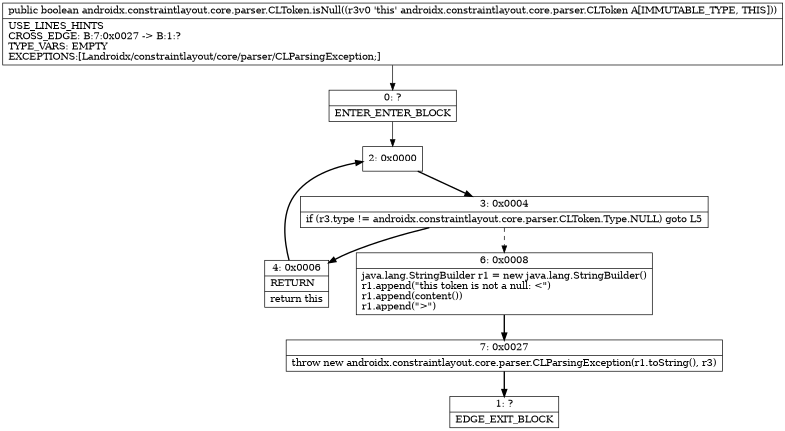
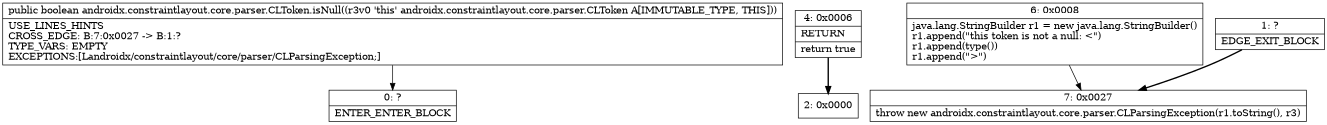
  digraph {
    node [shape=record]
    edge [style=bold]
    n1 [label="{0\:\ ?|ENTER_ENTER_BLOCK\l}"]
    n2 [label="{2\:\ 0x0000}"]
-   n3 [label="{3\:\ 0x0004|if (r3.type != androidx.constraintlayout.core.parser.CLToken.Type.NULL) goto L5\l}"]
-   n4 [label="{4\:\ 0x0006|RETURN\l|return this\l}"]
-   n5 [label="{6\:\ 0x0008|java.lang.StringBuilder r1 = new java.lang.StringBuilder()\lr1.append(\"this token is not a null: \<\")\lr1.append(content())\lr1.append(\"\>\")\l}"]
+   n4 [label="{4\:\ 0x0006|RETURN\l|return true\l}"]
+   n5 [label="{6\:\ 0x0008|java.lang.StringBuilder r1 = new java.lang.StringBuilder()\lr1.append(\"this token is not a null: \<\")\lr1.append(type())\lr1.append(\"\>\")\l}"]
    n6 [label="{7\:\ 0x0027|throw new androidx.constraintlayout.core.parser.CLParsingException(r1.toString(), r3)\l}"]
    n7 [label="{1\:\ ?|EDGE_EXIT_BLOCK\l}"]
    n8 [label="{public boolean androidx.constraintlayout.core.parser.CLToken.isNull((r3v0 'this' androidx.constraintlayout.core.parser.CLToken A[IMMUTABLE_TYPE, THIS]))  | USE_LINES_HINTS\lCROSS_EDGE: B:7:0x0027 \-\> B:1:?\lTYPE_VARS: EMPTY\lEXCEPTIONS:[Landroidx\/constraintlayout\/core\/parser\/CLParsingException;]\l}"]
-   n1 -> n2 [style=solid]
-   n2 -> n3
-   n3 -> n4
-   n3 -> n5 [style=dashed]
    n4 -> n2
-   n5 -> n6
-   n6 -> n7
+   n5 -> n6 [style=solid]
+   n7 -> n6
    n8 -> n1 [style=solid]
  }
